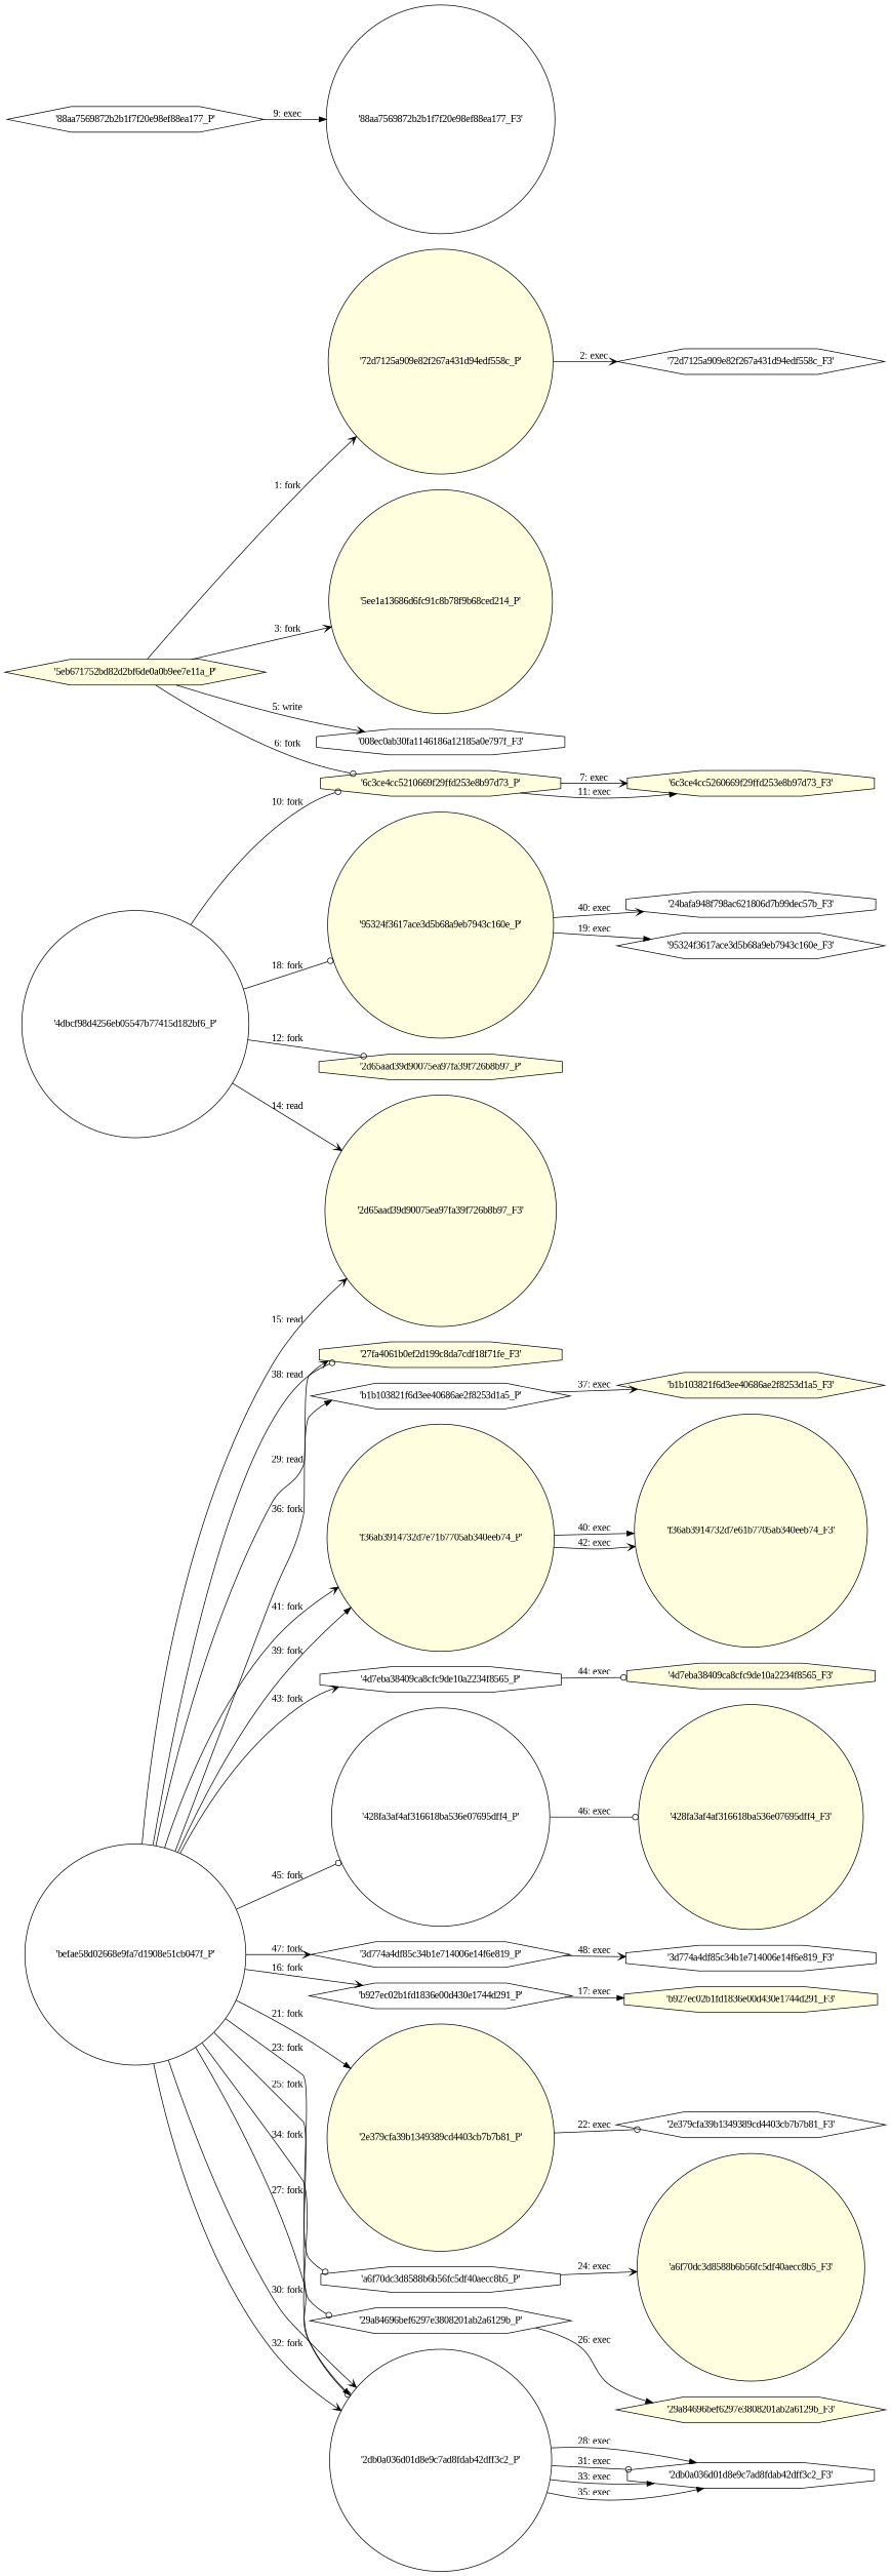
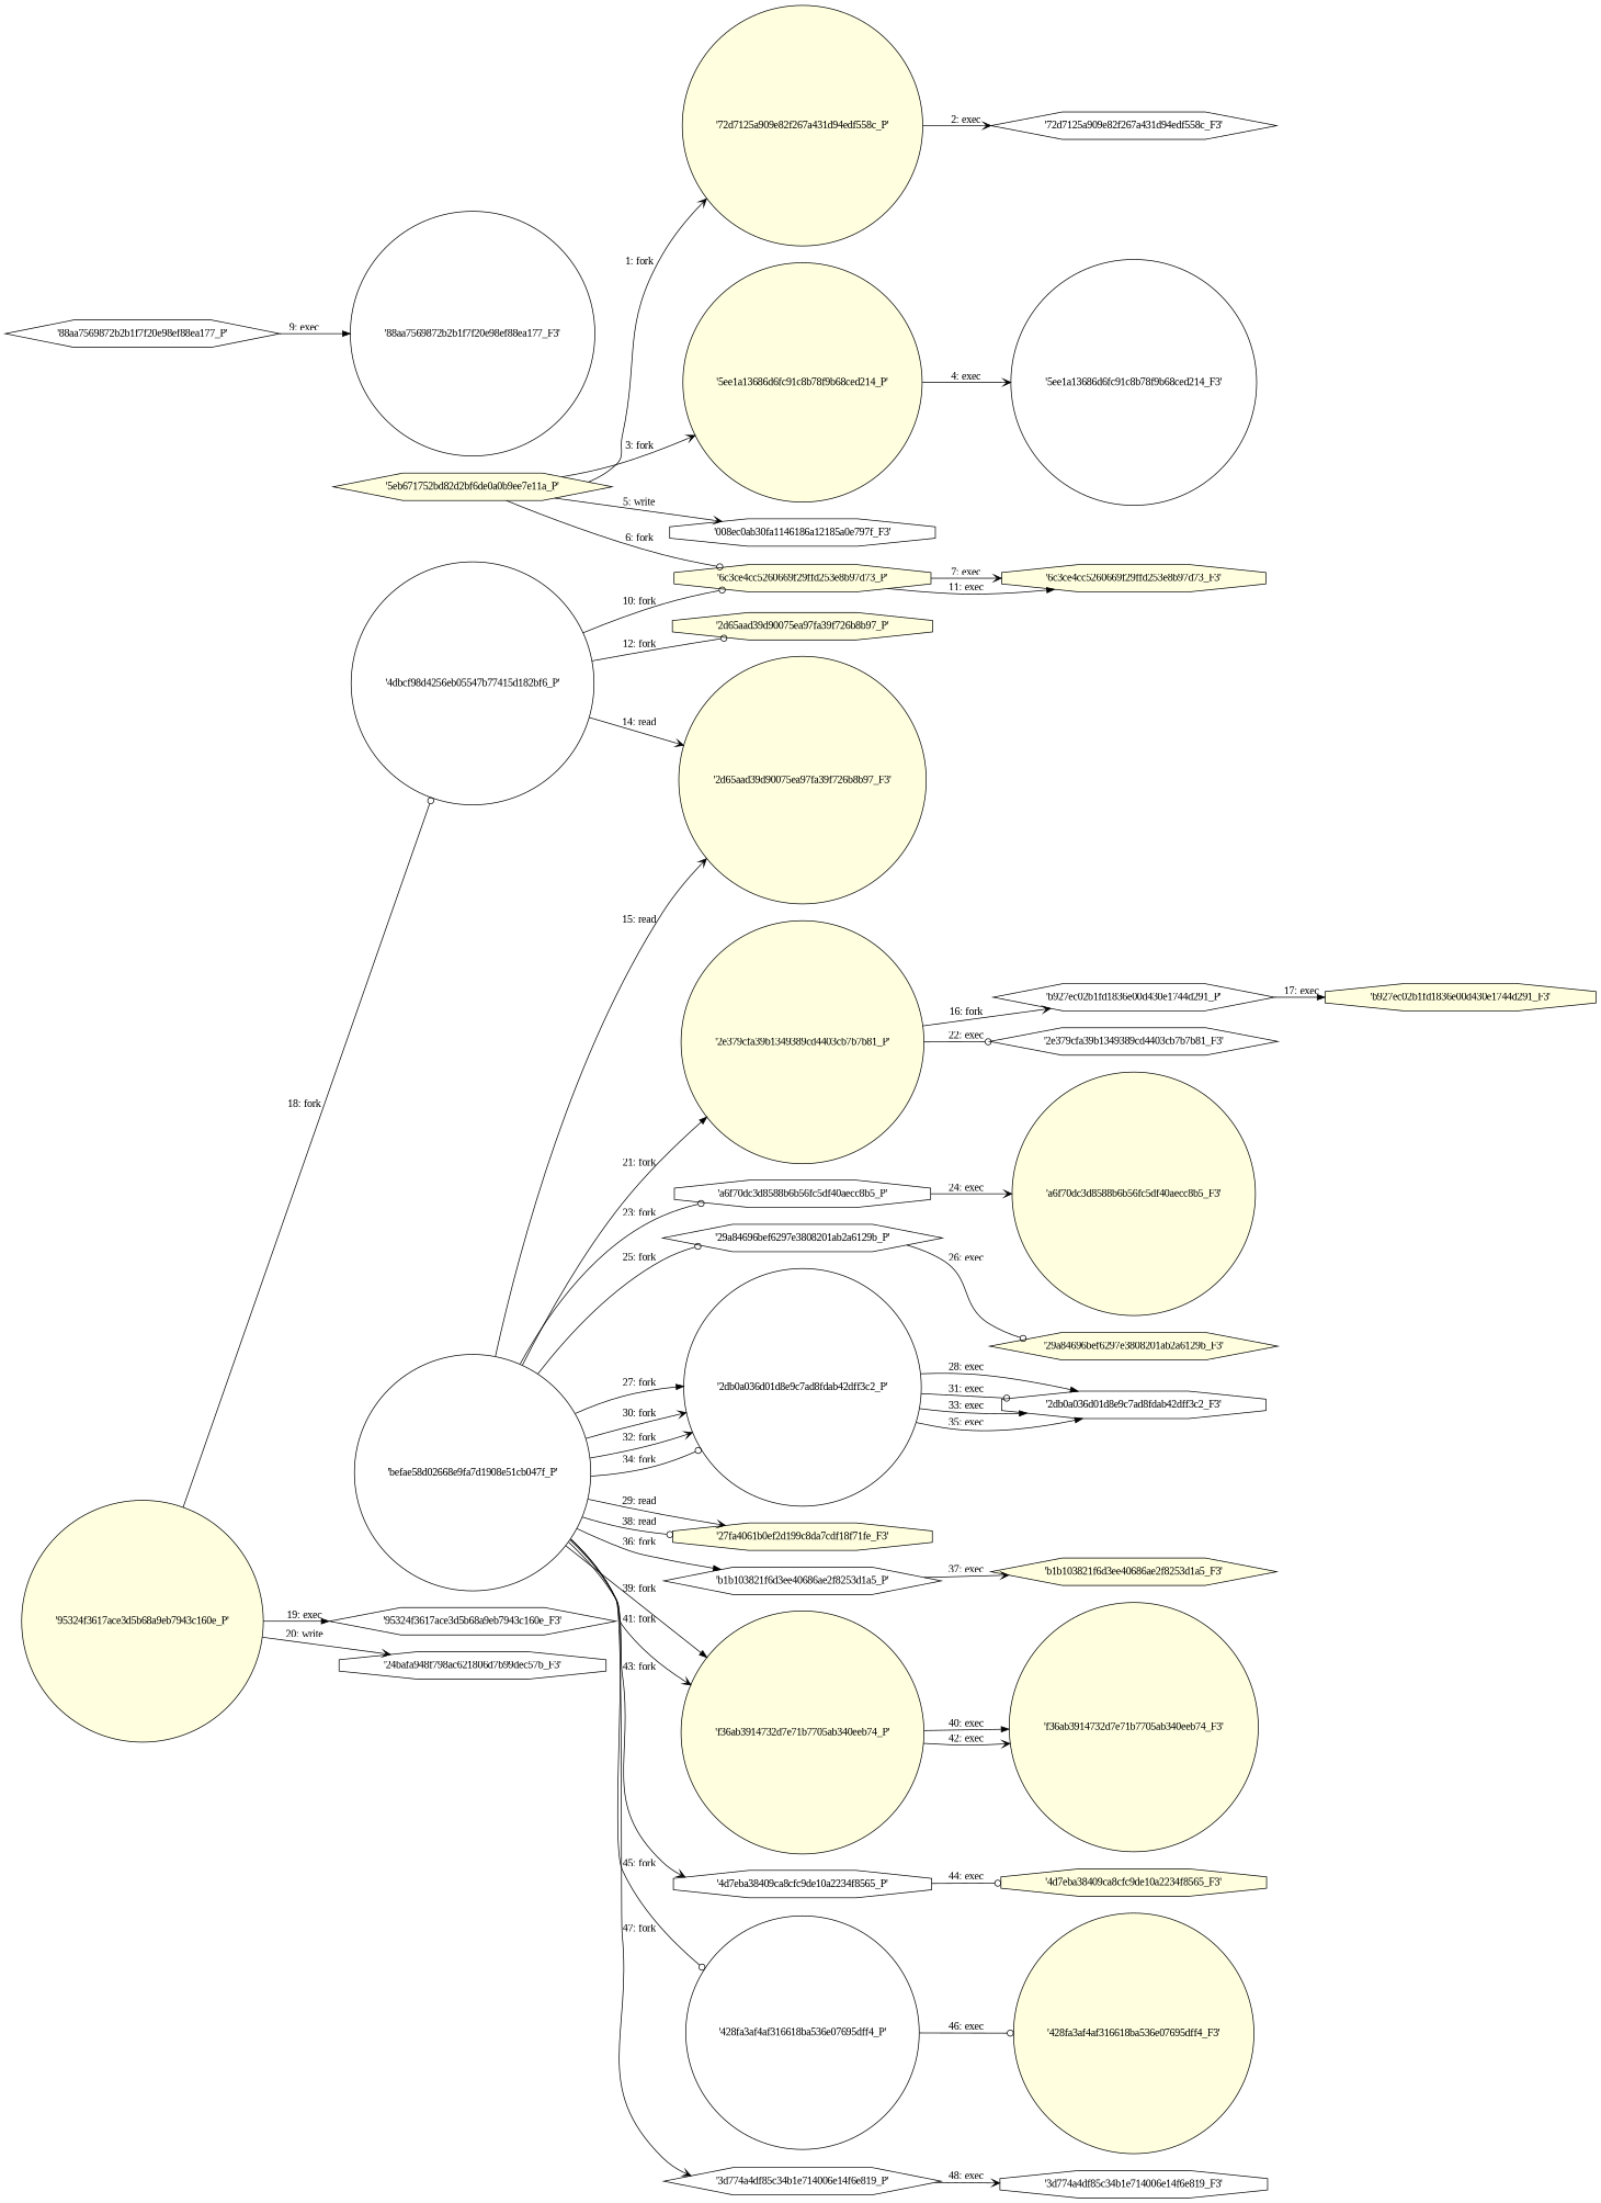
  digraph {
    engine=neato
    fixedsize=false
    fontname="Liberation Serif"
    fontsize=10
    nodesep=0.3
    rankdir=LR
    ranksep=0
    splines=true
    node [fillcolor=white fontname="Liberation Serif" node_type=Process shape=circle style=filled]
    edge [arrowhead=vee fontname="Liberation Serif"]
    "'5eb671752bd82d2bf6de0a0b9ee7e11a_P'" [fillcolor=lightyellow shape=hexagon]
    "'72d7125a909e82f267a431d94edf558c_P'" [fillcolor=lightyellow]
    "'5ee1a13686d6fc91c8b78f9b68ced214_P'" [fillcolor=lightyellow]
    "'008ec0ab30fa1146186a12185a0e797f_F3'" [node_type=file shape=octagon]
-   "'6c3ce4cc5260669f29ffd253e8b97d73_P'" [fillcolor=lightyellow shape=octagon label="'6c3ce4cc5210669f29ffd253e8b97d73_P'"]
+   "'6c3ce4cc5260669f29ffd253e8b97d73_P'" [fillcolor=lightyellow shape=octagon]
    "'72d7125a909e82f267a431d94edf558c_F3'" [node_type=File shape=hexagon]
+   "'5ee1a13686d6fc91c8b78f9b68ced214_F3'" [node_type=File]
    "'6c3ce4cc5260669f29ffd253e8b97d73_F3'" [fillcolor=lightyellow node_type=File shape=octagon]
    "'88aa7569872b2b1f7f20e98ef88ea177_P'" [shape=hexagon]
    "'88aa7569872b2b1f7f20e98ef88ea177_F3'" [node_type=File]
    "'4dbcf98d4256eb05547b77415d182bf6_P'"
    "'2d65aad39d90075ea97fa39f726b8b97_P'" [fillcolor=lightyellow shape=octagon]
    "'2d65aad39d90075ea97fa39f726b8b97_F3'" [fillcolor=lightyellow node_type=file]
    "'95324f3617ace3d5b68a9eb7943c160e_P'" [fillcolor=lightyellow]
    "'95324f3617ace3d5b68a9eb7943c160e_F3'" [node_type=File shape=hexagon]
    n16 [label="'24bafa948f798ac621806d7b99dec57b_F3'" node_type=file shape=octagon]
    "'befae58d02668e9fa7d1908e51cb047f_P'"
    "'b927ec02b1fd1836e00d430e1744d291_P'" [shape=hexagon]
    "'2e379cfa39b1349389cd4403cb7b7b81_P'" [fillcolor=lightyellow]
    "'a6f70dc3d8588b6b56fc5df40aecc8b5_P'" [shape=octagon]
    "'29a84696bef6297e3808201ab2a6129b_P'" [shape=hexagon]
    "'2db0a036d01d8e9c7ad8fdab42dff3c2_P'"
    "'27fa4061b0ef2d199c8da7cdf18f71fe_F3'" [fillcolor=lightyellow node_type=file shape=octagon]
    "'b1b103821f6d3ee40686ae2f8253d1a5_P'" [shape=hexagon]
    "'f36ab3914732d7e71b7705ab340eeb74_P'" [fillcolor=lightyellow]
    "'4d7eba38409ca8cfc9de10a2234f8565_P'" [shape=octagon]
    "'428fa3af4af316618ba536e07695dff4_P'"
    "'3d774a4df85c34b1e714006e14f6e819_P'" [shape=hexagon]
    "'b927ec02b1fd1836e00d430e1744d291_F3'" [fillcolor=lightyellow node_type=File shape=octagon]
    "'2e379cfa39b1349389cd4403cb7b7b81_F3'" [node_type=File shape=hexagon]
    "'a6f70dc3d8588b6b56fc5df40aecc8b5_F3'" [fillcolor=lightyellow node_type=File]
    "'29a84696bef6297e3808201ab2a6129b_F3'" [fillcolor=lightyellow node_type=File shape=hexagon]
    "'2db0a036d01d8e9c7ad8fdab42dff3c2_F3'" [node_type=File shape=octagon]
    "'b1b103821f6d3ee40686ae2f8253d1a5_F3'" [fillcolor=lightyellow node_type=File shape=hexagon]
-   "'f36ab3914732d7e71b7705ab340eeb74_F3'" [fillcolor=lightyellow node_type=File label="'f36ab3914732d7e61b7705ab340eeb74_F3'"]
+   "'f36ab3914732d7e71b7705ab340eeb74_F3'" [fillcolor=lightyellow node_type=File]
    "'4d7eba38409ca8cfc9de10a2234f8565_F3'" [fillcolor=lightyellow node_type=File shape=octagon]
    "'428fa3af4af316618ba536e07695dff4_F3'" [fillcolor=lightyellow node_type=File]
    "'3d774a4df85c34b1e714006e14f6e819_F3'" [node_type=File shape=octagon]
    "'5eb671752bd82d2bf6de0a0b9ee7e11a_P'" -> "'72d7125a909e82f267a431d94edf558c_P'" [label="1: fork"]
    "'5eb671752bd82d2bf6de0a0b9ee7e11a_P'" -> "'5ee1a13686d6fc91c8b78f9b68ced214_P'" [label="3: fork"]
    "'5eb671752bd82d2bf6de0a0b9ee7e11a_P'" -> "'008ec0ab30fa1146186a12185a0e797f_F3'" [label="5: write"]
    "'5eb671752bd82d2bf6de0a0b9ee7e11a_P'" -> "'6c3ce4cc5260669f29ffd253e8b97d73_P'" [arrowhead=odot label="6: fork"]
    "'72d7125a909e82f267a431d94edf558c_P'" -> "'72d7125a909e82f267a431d94edf558c_F3'" [label="2: exec"]
+   "'5ee1a13686d6fc91c8b78f9b68ced214_P'" -> "'5ee1a13686d6fc91c8b78f9b68ced214_F3'" [label="4: exec"]
    "'6c3ce4cc5260669f29ffd253e8b97d73_P'" -> "'6c3ce4cc5260669f29ffd253e8b97d73_F3'" [label="7: exec"]
    "'6c3ce4cc5260669f29ffd253e8b97d73_P'" -> "'6c3ce4cc5260669f29ffd253e8b97d73_F3'" [arrowhead=normal label="11: exec"]
    "'88aa7569872b2b1f7f20e98ef88ea177_P'" -> "'88aa7569872b2b1f7f20e98ef88ea177_F3'" [arrowhead=normal label="9: exec"]
    "'4dbcf98d4256eb05547b77415d182bf6_P'" -> "'6c3ce4cc5260669f29ffd253e8b97d73_P'" [arrowhead=odot label="10: fork"]
    "'4dbcf98d4256eb05547b77415d182bf6_P'" -> "'2d65aad39d90075ea97fa39f726b8b97_P'" [arrowhead=odot label="12: fork"]
    "'4dbcf98d4256eb05547b77415d182bf6_P'" -> "'2d65aad39d90075ea97fa39f726b8b97_F3'" [label="14: read"]
-   "'4dbcf98d4256eb05547b77415d182bf6_P'" -> "'95324f3617ace3d5b68a9eb7943c160e_P'" [arrowhead=odot label="18: fork"]
+   "'95324f3617ace3d5b68a9eb7943c160e_P'" -> "'4dbcf98d4256eb05547b77415d182bf6_P'" [arrowhead=odot label="18: fork"]
    "'95324f3617ace3d5b68a9eb7943c160e_P'" -> "'95324f3617ace3d5b68a9eb7943c160e_F3'" [arrowhead=normal label="19: exec"]
-   "'95324f3617ace3d5b68a9eb7943c160e_P'" -> n16 [label="40: exec"]
+   "'95324f3617ace3d5b68a9eb7943c160e_P'" -> n16 [label="20: write"]
    "'befae58d02668e9fa7d1908e51cb047f_P'" -> "'2d65aad39d90075ea97fa39f726b8b97_F3'" [label="15: read"]
-   "'befae58d02668e9fa7d1908e51cb047f_P'" -> "'b927ec02b1fd1836e00d430e1744d291_P'" [label="16: fork"]
+   "'2e379cfa39b1349389cd4403cb7b7b81_P'" -> "'b927ec02b1fd1836e00d430e1744d291_P'" [label="16: fork"]
    "'befae58d02668e9fa7d1908e51cb047f_P'" -> "'2e379cfa39b1349389cd4403cb7b7b81_P'" [arrowhead=normal label="21: fork"]
    "'befae58d02668e9fa7d1908e51cb047f_P'" -> "'a6f70dc3d8588b6b56fc5df40aecc8b5_P'" [arrowhead=odot label="23: fork"]
    "'befae58d02668e9fa7d1908e51cb047f_P'" -> "'29a84696bef6297e3808201ab2a6129b_P'" [arrowhead=odot label="25: fork"]
    "'befae58d02668e9fa7d1908e51cb047f_P'" -> "'2db0a036d01d8e9c7ad8fdab42dff3c2_P'" [arrowhead=normal label="27: fork"]
    "'befae58d02668e9fa7d1908e51cb047f_P'" -> "'2db0a036d01d8e9c7ad8fdab42dff3c2_P'" [label="30: fork"]
    "'befae58d02668e9fa7d1908e51cb047f_P'" -> "'2db0a036d01d8e9c7ad8fdab42dff3c2_P'" [label="32: fork"]
    "'befae58d02668e9fa7d1908e51cb047f_P'" -> "'2db0a036d01d8e9c7ad8fdab42dff3c2_P'" [arrowhead=odot label="34: fork"]
    "'befae58d02668e9fa7d1908e51cb047f_P'" -> "'27fa4061b0ef2d199c8da7cdf18f71fe_F3'" [label="29: read"]
    "'befae58d02668e9fa7d1908e51cb047f_P'" -> "'27fa4061b0ef2d199c8da7cdf18f71fe_F3'" [arrowhead=odot label="38: read"]
    "'befae58d02668e9fa7d1908e51cb047f_P'" -> "'b1b103821f6d3ee40686ae2f8253d1a5_P'" [arrowhead=normal label="36: fork"]
    "'befae58d02668e9fa7d1908e51cb047f_P'" -> "'f36ab3914732d7e71b7705ab340eeb74_P'" [arrowhead=normal label="39: fork"]
    "'befae58d02668e9fa7d1908e51cb047f_P'" -> "'f36ab3914732d7e71b7705ab340eeb74_P'" [label="41: fork"]
    "'befae58d02668e9fa7d1908e51cb047f_P'" -> "'4d7eba38409ca8cfc9de10a2234f8565_P'" [label="43: fork"]
    "'befae58d02668e9fa7d1908e51cb047f_P'" -> "'428fa3af4af316618ba536e07695dff4_P'" [arrowhead=odot label="45: fork"]
    "'befae58d02668e9fa7d1908e51cb047f_P'" -> "'3d774a4df85c34b1e714006e14f6e819_P'" [label="47: fork"]
    "'b927ec02b1fd1836e00d430e1744d291_P'" -> "'b927ec02b1fd1836e00d430e1744d291_F3'" [arrowhead=normal label="17: exec"]
    "'2e379cfa39b1349389cd4403cb7b7b81_P'" -> "'2e379cfa39b1349389cd4403cb7b7b81_F3'" [arrowhead=odot label="22: exec"]
    "'a6f70dc3d8588b6b56fc5df40aecc8b5_P'" -> "'a6f70dc3d8588b6b56fc5df40aecc8b5_F3'" [label="24: exec"]
-   "'29a84696bef6297e3808201ab2a6129b_P'" -> "'29a84696bef6297e3808201ab2a6129b_F3'" [arrowhead=normal label="26: exec"]
+   "'29a84696bef6297e3808201ab2a6129b_P'" -> "'29a84696bef6297e3808201ab2a6129b_F3'" [arrowhead=odot label="26: exec"]
    "'2db0a036d01d8e9c7ad8fdab42dff3c2_P'" -> "'2db0a036d01d8e9c7ad8fdab42dff3c2_F3'" [arrowhead=normal label="28: exec"]
    "'2db0a036d01d8e9c7ad8fdab42dff3c2_P'" -> "'2db0a036d01d8e9c7ad8fdab42dff3c2_F3'" [arrowhead=odot label="31: exec"]
    "'2db0a036d01d8e9c7ad8fdab42dff3c2_P'" -> "'2db0a036d01d8e9c7ad8fdab42dff3c2_F3'" [arrowhead=normal label="33: exec"]
    "'2db0a036d01d8e9c7ad8fdab42dff3c2_P'" -> "'2db0a036d01d8e9c7ad8fdab42dff3c2_F3'" [arrowhead=normal label="35: exec"]
    "'b1b103821f6d3ee40686ae2f8253d1a5_P'" -> "'b1b103821f6d3ee40686ae2f8253d1a5_F3'" [label="37: exec"]
    "'f36ab3914732d7e71b7705ab340eeb74_P'" -> "'f36ab3914732d7e71b7705ab340eeb74_F3'" [arrowhead=normal label="40: exec"]
    "'f36ab3914732d7e71b7705ab340eeb74_P'" -> "'f36ab3914732d7e71b7705ab340eeb74_F3'" [label="42: exec"]
    "'4d7eba38409ca8cfc9de10a2234f8565_P'" -> "'4d7eba38409ca8cfc9de10a2234f8565_F3'" [arrowhead=odot label="44: exec"]
    "'428fa3af4af316618ba536e07695dff4_P'" -> "'428fa3af4af316618ba536e07695dff4_F3'" [arrowhead=odot label="46: exec"]
    "'3d774a4df85c34b1e714006e14f6e819_P'" -> "'3d774a4df85c34b1e714006e14f6e819_F3'" [label="48: exec"]
  }
